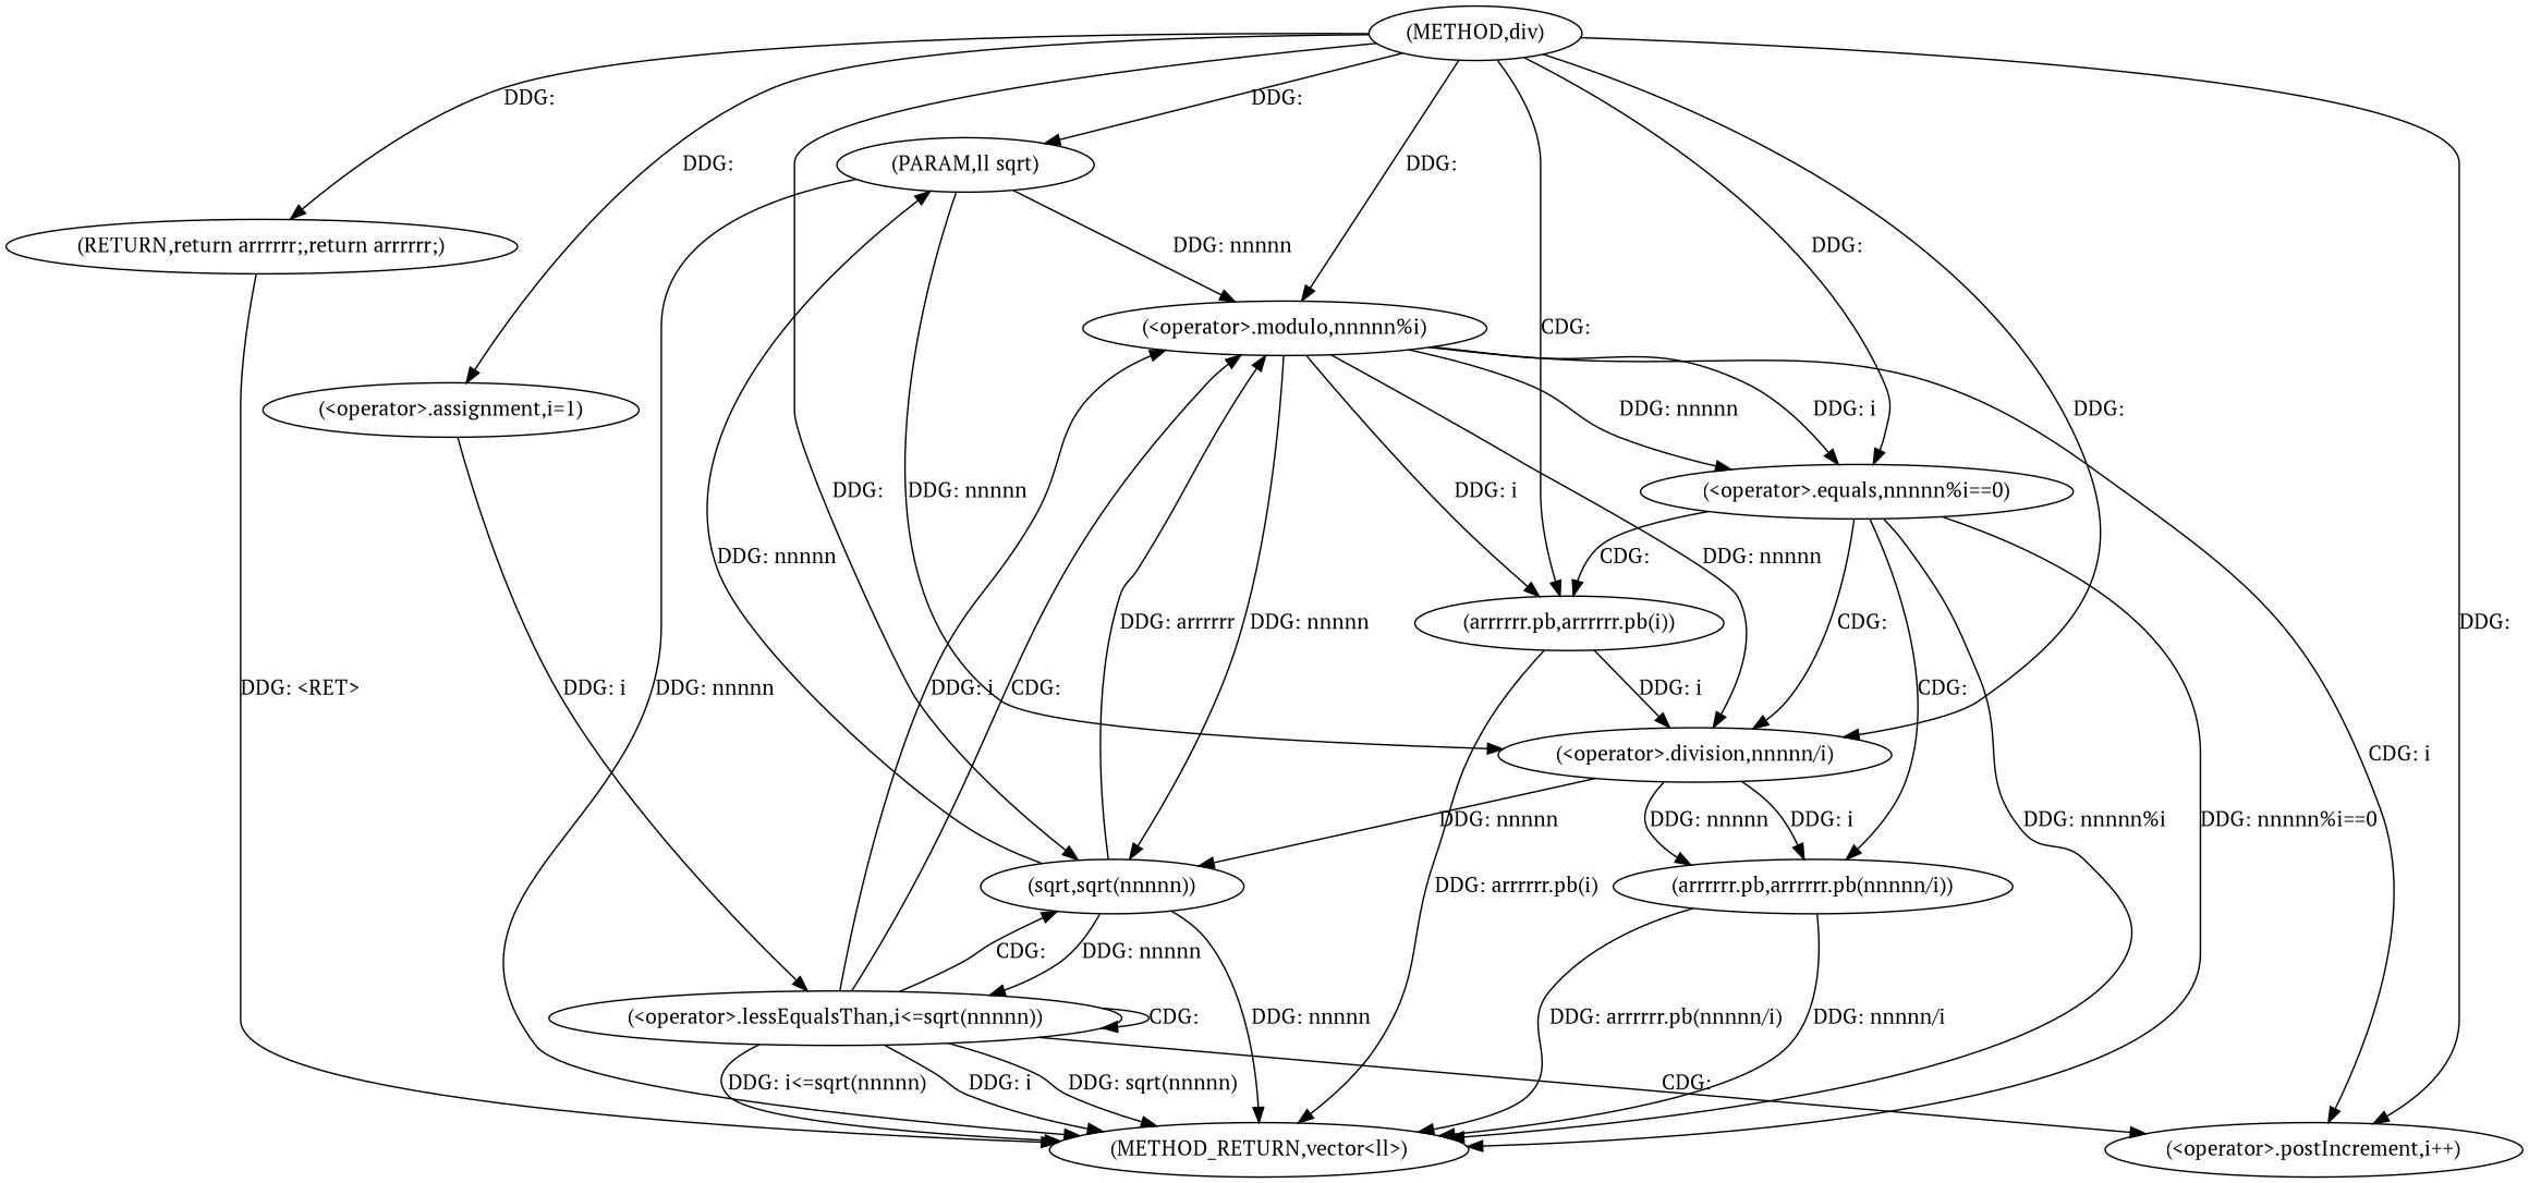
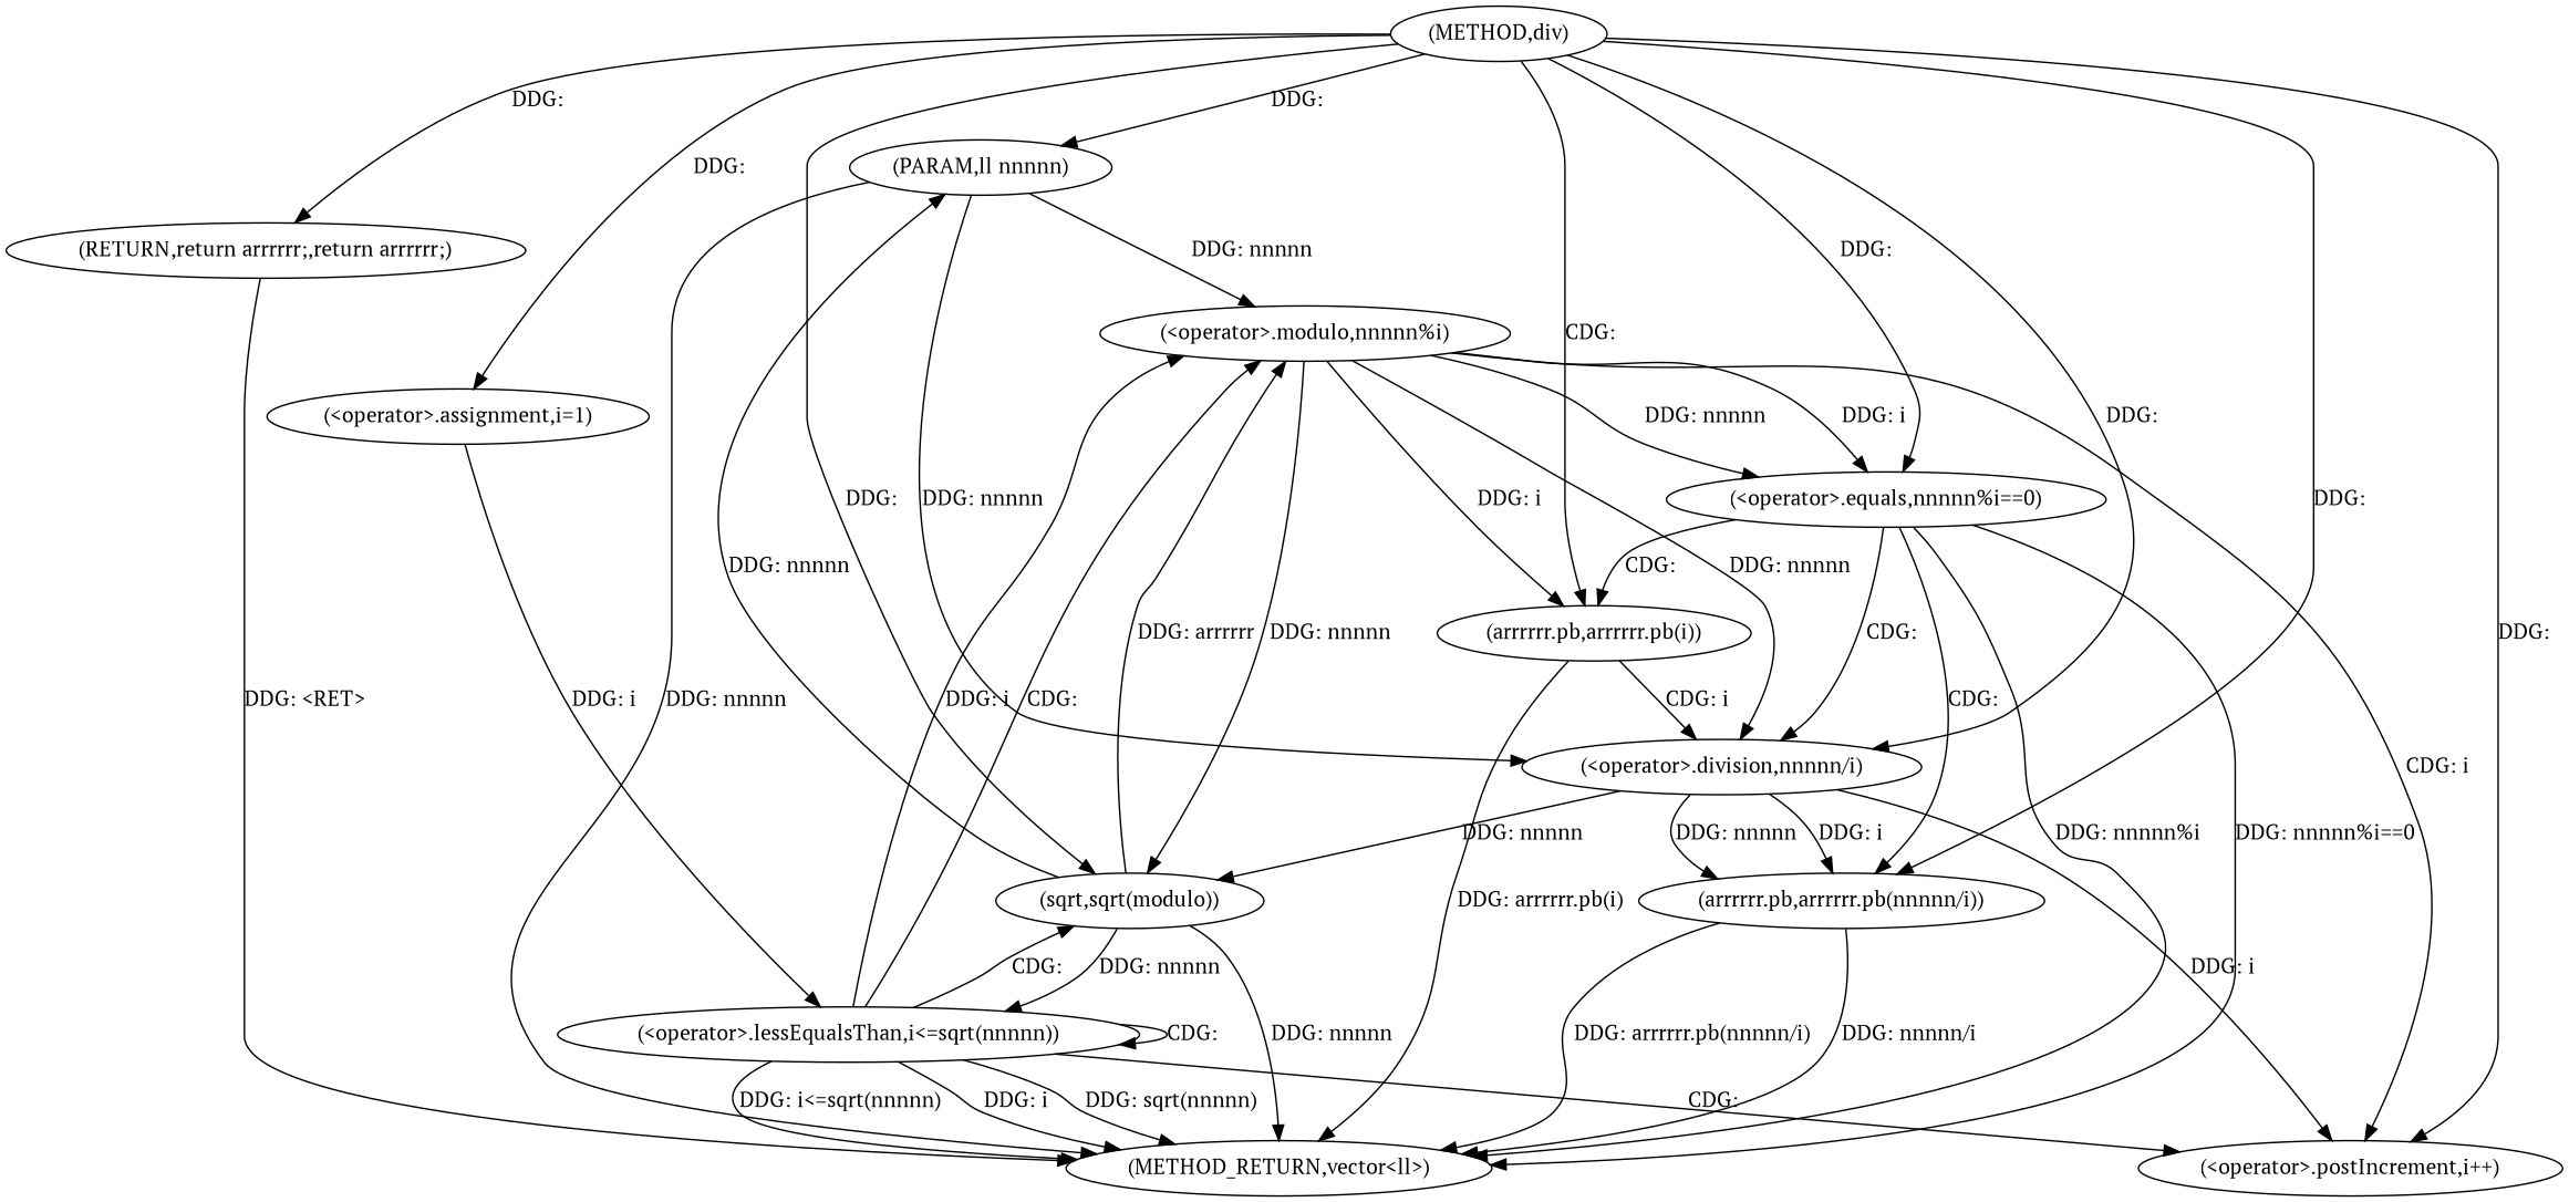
  digraph {
    fontname="PT Serif"
    node [fontname="PT Serif"]
    edge [fontname="PT Serif"]
    n1 [label="(METHOD,div)"]
-   n2 [label="(PARAM,ll sqrt)"]
+   n2 [label="(PARAM,ll nnnnn)"]
    n3 [label="(RETURN,return arrrrrr;,return arrrrrr;)"]
    n4 [label="(<operator>.assignment,i=1)"]
    n5 [label="(<operator>.postIncrement,i++)"]
-   n6 [label="(sqrt,sqrt(nnnnn))"]
+   n6 [label="(sqrt,sqrt(modulo))"]
    n7 [label="(<operator>.equals,nnnnn%i==0)"]
    n8 [label="(arrrrrr.pb,arrrrrr.pb(i))"]
    n9 [label="(<operator>.modulo,nnnnn%i)"]
    n10 [label="(<operator>.division,nnnnn/i)"]
    n11 [label="(METHOD_RETURN,vector<ll>)"]
    n12 [label="(<operator>.lessEqualsThan,i<=sqrt(nnnnn))"]
    n13 [label="(arrrrrr.pb,arrrrrr.pb(nnnnn/i))"]
    n1 -> n2 [label="DDG: "]
    n1 -> n3 [label="DDG: "]
    n1 -> n4 [label="DDG: "]
    n1 -> n5 [label="DDG: "]
    n1 -> n6 [label="DDG: "]
    n1 -> n7 [label="DDG: "]
    n1 -> n8 [label="CDG: "]
-   n1 -> n9 [label="DDG: "]
+   n1 -> n13 [label="DDG: "]
    n1 -> n10 [label="DDG: "]
    n2 -> n9 [label="DDG: nnnnn"]
    n2 -> n10 [label="DDG: nnnnn"]
    n2 -> n11 [label="DDG: nnnnn"]
    n3 -> n11 [label="DDG: <RET>"]
    n4 -> n12 [label="DDG: i"]
    n6 -> n2 [label="DDG: nnnnn"]
    n6 -> n9 [label="DDG: arrrrrr"]
    n6 -> n11 [label="DDG: nnnnn"]
    n6 -> n12 [label="DDG: nnnnn"]
    n7 -> n8 [label="CDG: "]
    n7 -> n10 [label="CDG: "]
    n7 -> n11 [label="DDG: nnnnn%i"]
    n7 -> n11 [label="DDG: nnnnn%i==0"]
    n7 -> n13 [label="CDG: "]
-   n8 -> n10 [label="DDG: i"]
+   n8 -> n10 [label="CDG: i"]
    n8 -> n11 [label="DDG: arrrrrr.pb(i)"]
    n9 -> n5 [label="CDG: i"]
    n9 -> n6 [label="DDG: nnnnn"]
    n9 -> n7 [label="DDG: i"]
    n9 -> n7 [label="DDG: nnnnn"]
    n9 -> n8 [label="DDG: i"]
    n9 -> n10 [label="DDG: nnnnn"]
+   n10 -> n5 [label="DDG: i"]
    n10 -> n6 [label="DDG: nnnnn"]
    n10 -> n13 [label="DDG: i"]
    n10 -> n13 [label="DDG: nnnnn"]
    n12 -> n5 [label="CDG: "]
    n12 -> n6 [label="CDG: "]
    n12 -> n9 [label="DDG: i"]
    n12 -> n9 [label="CDG: "]
    n12 -> n11 [label="DDG: i"]
    n12 -> n11 [label="DDG: sqrt(nnnnn)"]
    n12 -> n11 [label="DDG: i<=sqrt(nnnnn)"]
    n12 -> n12 [label="CDG: "]
    n13 -> n11 [label="DDG: nnnnn/i"]
    n13 -> n11 [label="DDG: arrrrrr.pb(nnnnn/i)"]
  }
